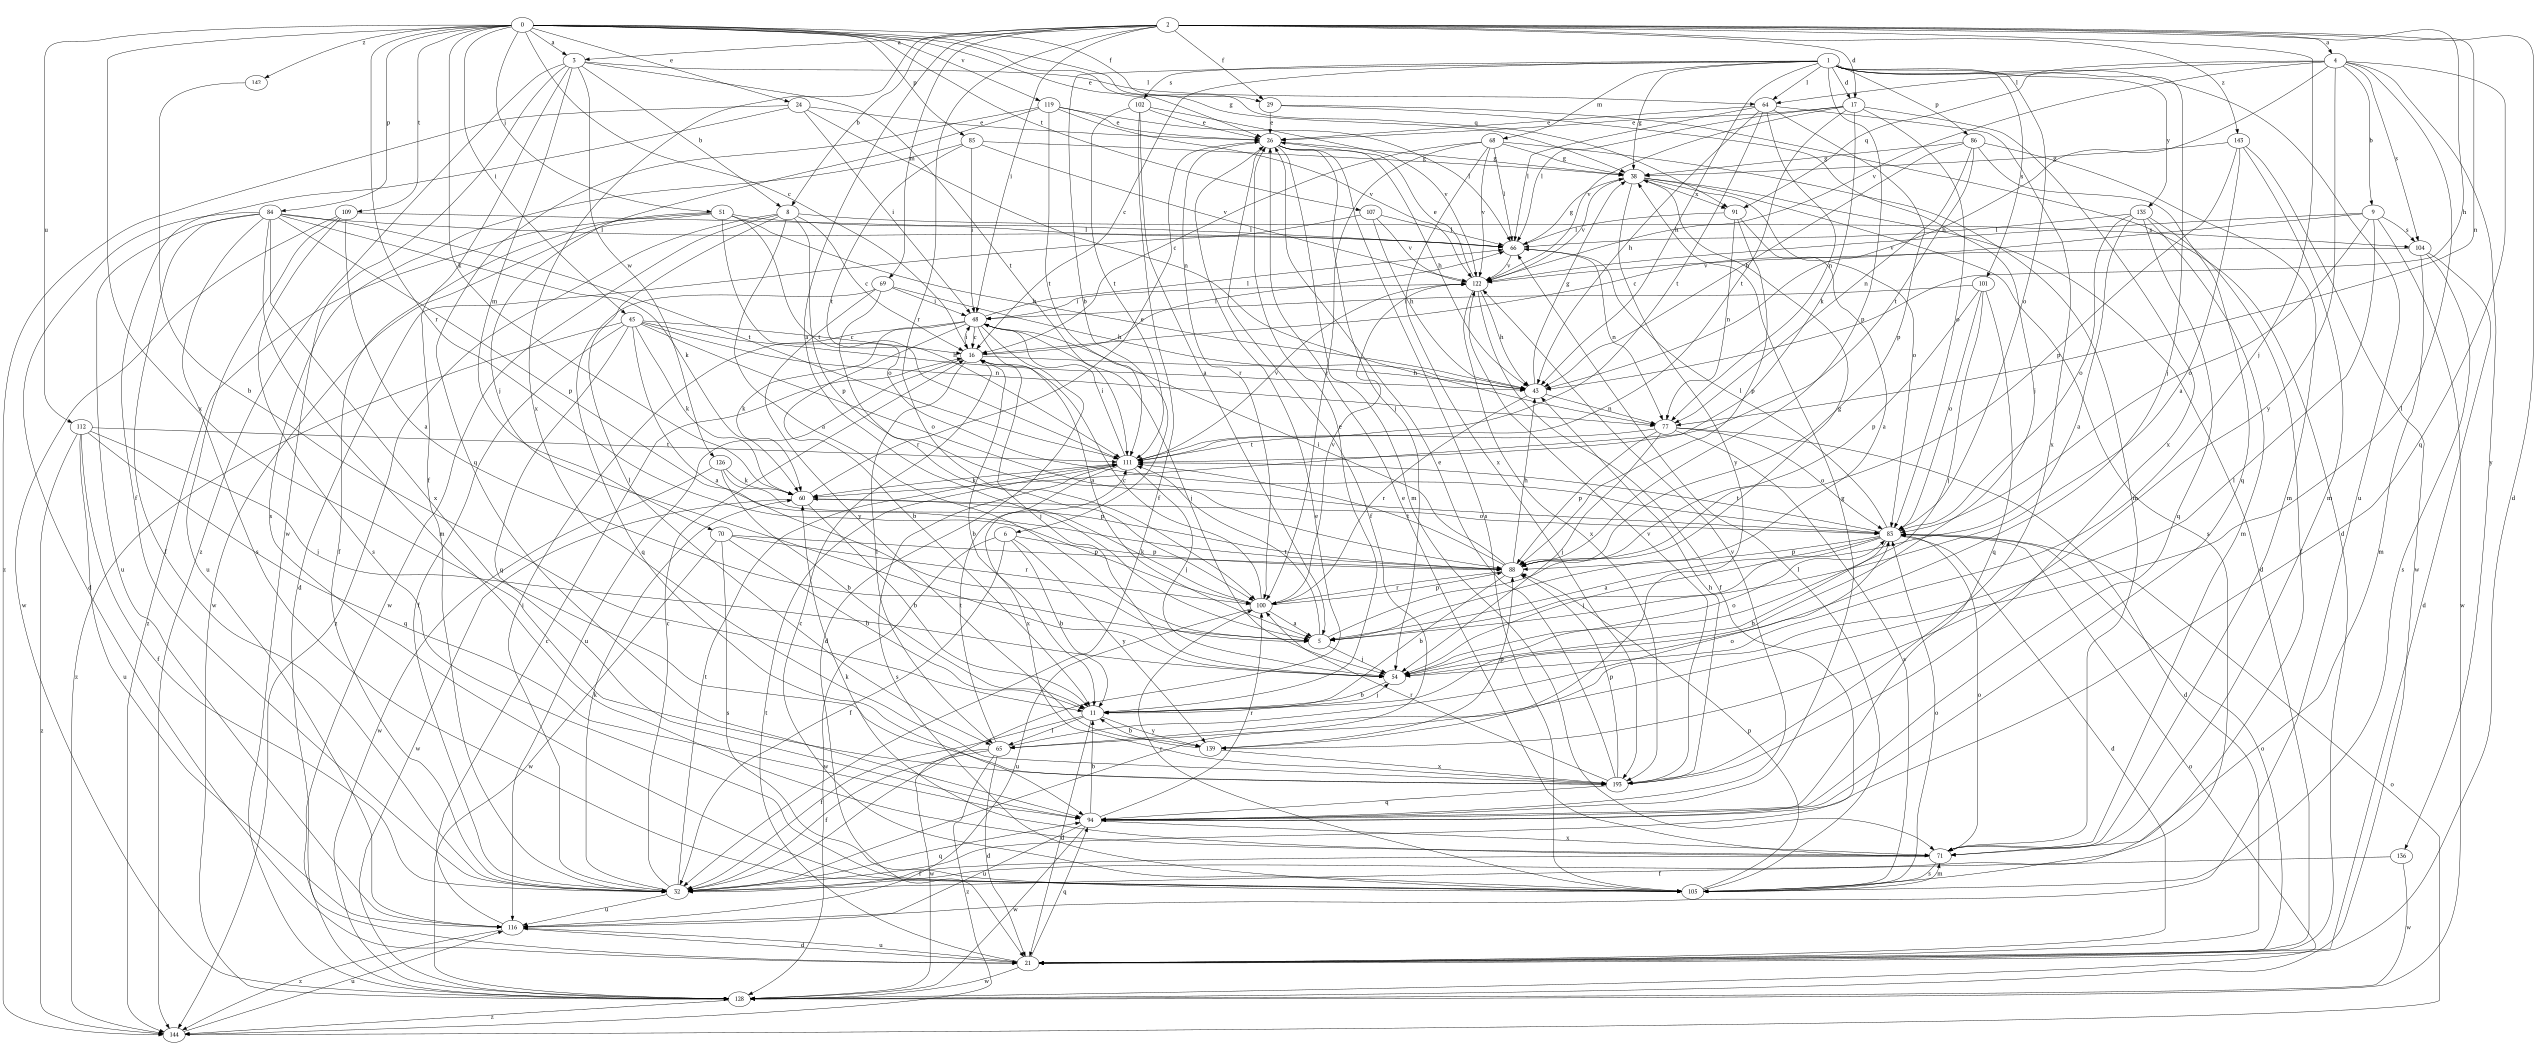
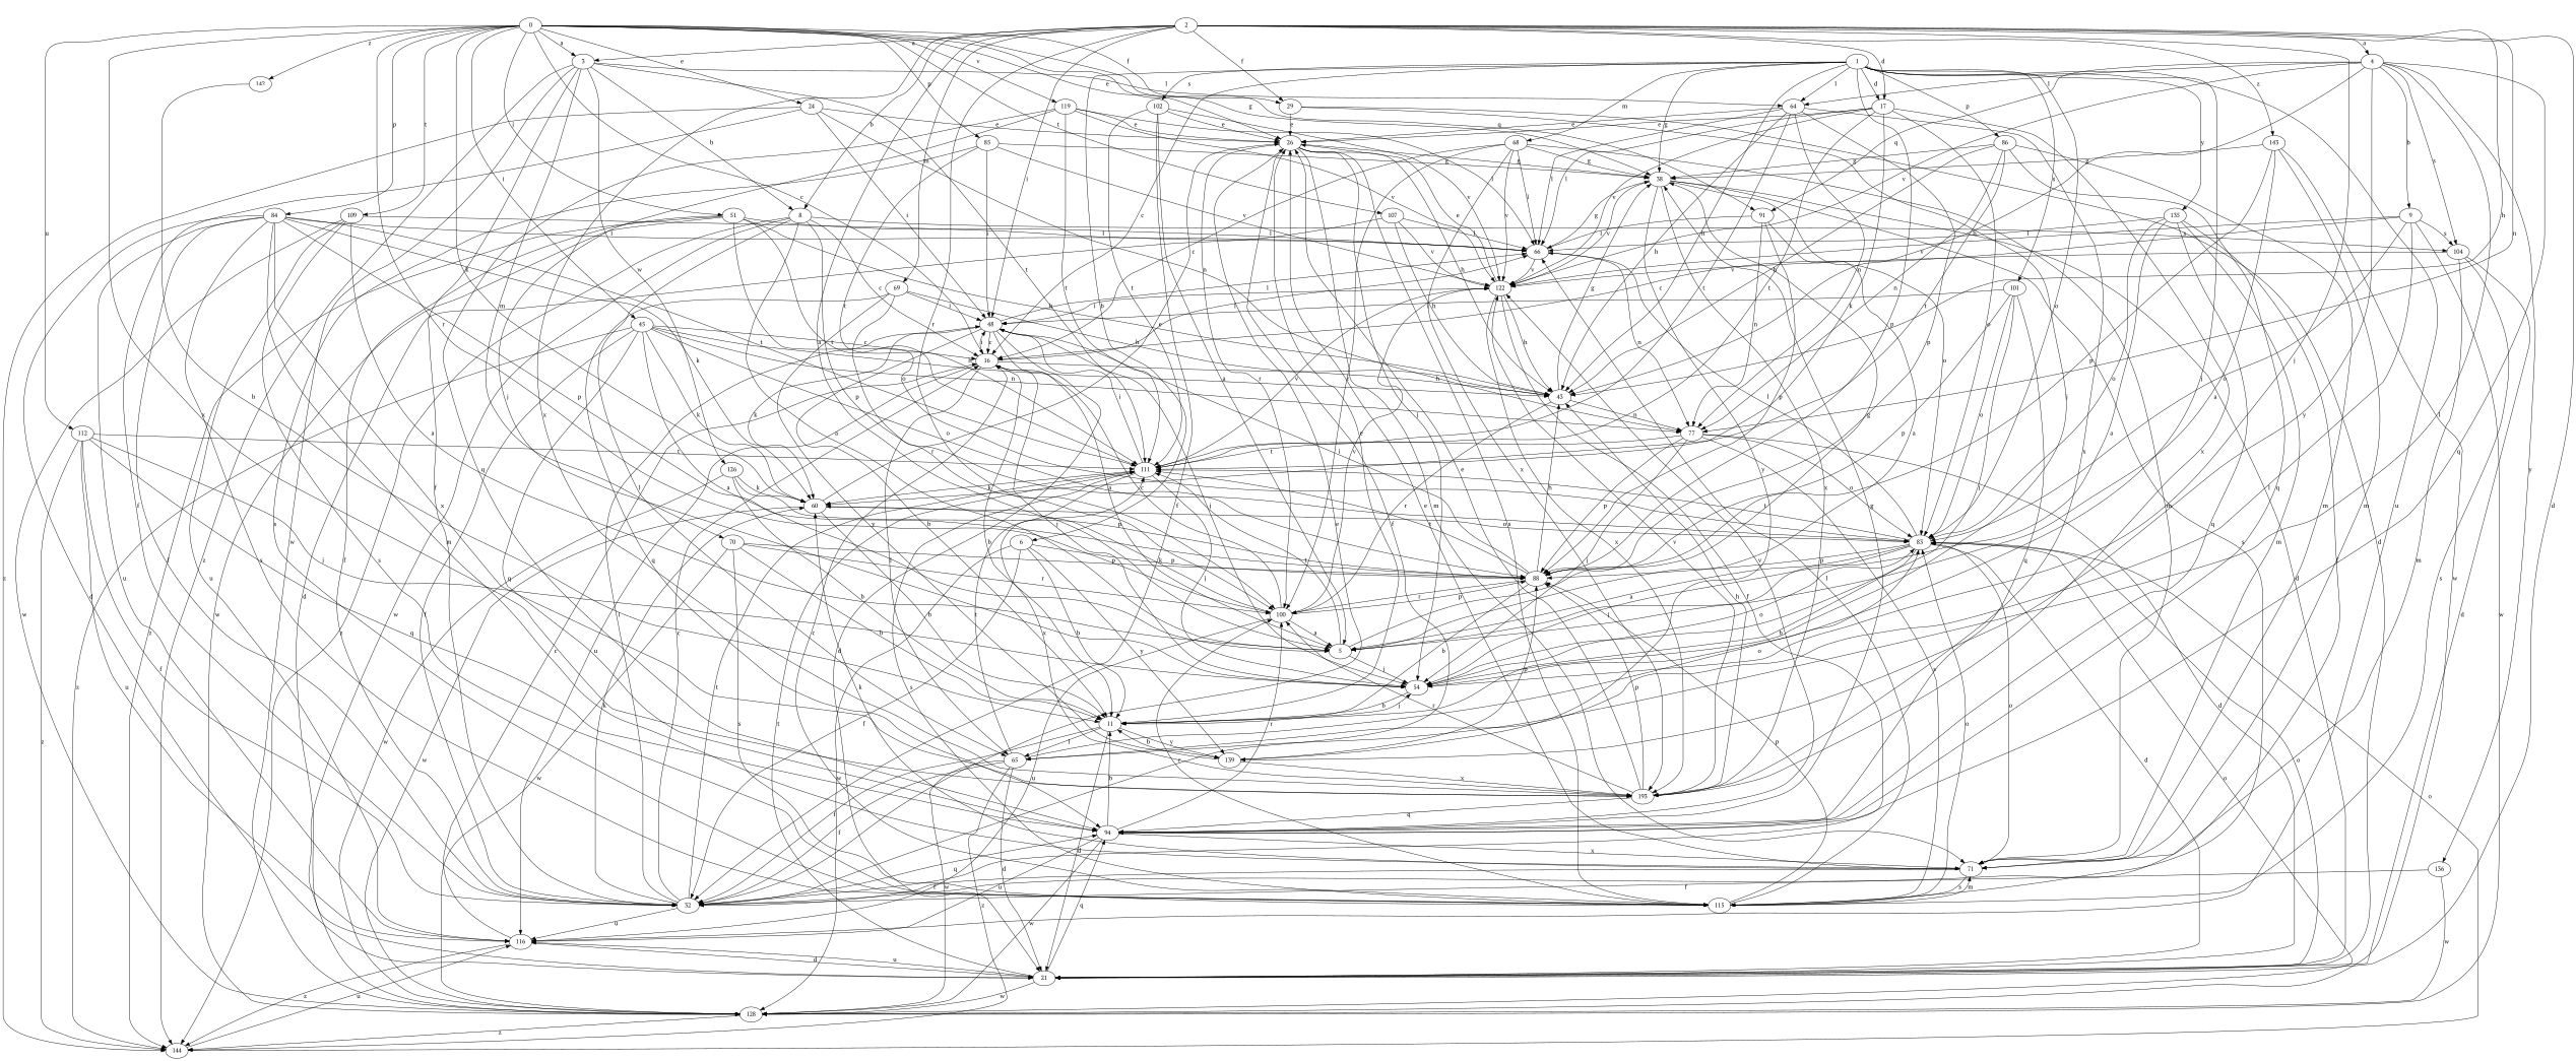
  strict digraph {
    fontname="PT Serif"
    node [fontname="PT Serif"]
    edge [fontname="PT Serif"]
    0
    3
    16
    24
    26
    29
    38
    45
    51
    60
    84
    85
    91
    100
    107
    109
    112
    119
    n19 [label=193]
    142
    64
    8
    32
    70
    111
    126
    128
    144
    43
    54
    116
    48
    65
    11
    66
    77
    71
-   105
+   105 [label=115]
    21
    83
    122
    139
    5
    94
    88
    1
    6
    17
    68
    86
    101
    102
    135
    2
    4
    69
    143
    9
    104
    136
    0 -> 3 [label=a]
    0 -> 16 [label=c]
    0 -> 24 [label=e]
    0 -> 26 [label=e]
    0 -> 29 [label=f]
    0 -> 38 [label=g]
    0 -> 45 [label=i]
    0 -> 51 [label=j]
    0 -> 60 [label=k]
    0 -> 84 [label=p]
    0 -> 85 [label=p]
    0 -> 91 [label=q]
    0 -> 100 [label=r]
    0 -> 107 [label=t]
    0 -> 109 [label=t]
    0 -> 112 [label=u]
    0 -> 119 [label=v]
    0 -> n19 [label=x]
    0 -> 142 [label=z]
    3 -> 64 [label=l]
    3 -> 8 [label=b]
    3 -> 32 [label=f]
    3 -> 70 [label=m]
    3 -> 111 [label=t]
    3 -> 126 [label=w]
    3 -> 128 [label=w]
    3 -> 144 [label=z]
    16 -> 43 [label=h]
    16 -> 54 [label=j]
    16 -> 116 [label=u]
    16 -> 48 [label=i]
    16 -> 65 [label=l]
    16 -> 11 [label=b]
    16 -> 66 [label=l]
    24 -> 26 [label=e]
    24 -> 32 [label=f]
    24 -> 144 [label=z]
    24 -> 48 [label=i]
    24 -> 77 [label=n]
    26 -> 38 [label=g]
    26 -> 100 [label=r]
    26 -> 32 [label=f]
    26 -> 43 [label=h]
    26 -> 54 [label=j]
    26 -> 71 [label=m]
    26 -> 105 [label=s]
    29 -> 26 [label=e]
    29 -> 54 [label=j]
    29 -> 21 [label=d]
-   38 -> 91 [label=x]
+   38 -> n19 [label=x]
    38 -> 105 [label=s]
    38 -> 21 [label=d]
    38 -> 83 [label=o]
    38 -> 122 [label=v]
    38 -> 139 [label=y]
    45 -> 16 [label=c]
    45 -> 60 [label=k]
    45 -> 32 [label=f]
    45 -> 144 [label=z]
    45 -> 43 [label=h]
    45 -> 77 [label=n]
    45 -> 83 [label=o]
    45 -> 5 [label=a]
    45 -> 94 [label=q]
    51 -> 32 [label=f]
    51 -> 111 [label=t]
    51 -> 128 [label=w]
    51 -> 144 [label=z]
    51 -> 43 [label=h]
    51 -> 66 [label=l]
    51 -> 83 [label=o]
    60 -> 26 [label=e]
    60 -> 128 [label=w]
    60 -> 11 [label=b]
    60 -> 83 [label=o]
    84 -> 60 [label=k]
    84 -> n19 [label=x]
    84 -> 32 [label=f]
    84 -> 111 [label=t]
    84 -> 116 [label=u]
    84 -> 66 [label=l]
    84 -> 71 [label=m]
    84 -> 105 [label=s]
    84 -> 21 [label=d]
    84 -> 88 [label=p]
    85 -> 38 [label=g]
    85 -> 111 [label=t]
    85 -> 48 [label=i]
    85 -> 105 [label=s]
    85 -> 122 [label=v]
    91 -> 66 [label=l]
    91 -> 77 [label=n]
    91 -> 5 [label=a]
    91 -> 88 [label=p]
    100 -> 16 [label=c]
    100 -> 60 [label=k]
    100 -> 116 [label=u]
    100 -> 122 [label=v]
    100 -> 5 [label=a]
    100 -> 88 [label=p]
    107 -> 43 [label=h]
    107 -> 66 [label=l]
    107 -> 21 [label=d]
    107 -> 122 [label=v]
    109 -> 128 [label=w]
    109 -> 116 [label=u]
    109 -> 66 [label=l]
    109 -> 105 [label=s]
    109 -> 5 [label=a]
    112 -> 32 [label=f]
    112 -> 111 [label=t]
    112 -> 144 [label=z]
    112 -> 54 [label=j]
    112 -> 116 [label=u]
    112 -> 94 [label=q]
    119 -> 26 [label=e]
    119 -> 111 [label=t]
    119 -> 54 [label=j]
    119 -> 66 [label=l]
    119 -> 122 [label=v]
    119 -> 94 [label=q]
    n19 -> 26 [label=e]
    n19 -> 100 [label=r]
    n19 -> 43 [label=h]
    n19 -> 122 [label=v]
    n19 -> 94 [label=q]
    n19 -> 88 [label=p]
    142 -> 11 [label=b]
    64 -> 26 [label=e]
    64 -> n19 [label=x]
    64 -> 111 [label=t]
    64 -> 43 [label=h]
    64 -> 66 [label=l]
    64 -> 77 [label=n]
    64 -> 88 [label=p]
    8 -> 16 [label=c]
    8 -> 128 [label=w]
    8 -> 144 [label=z]
    8 -> 65 [label=l]
    8 -> 5 [label=a]
    8 -> 88 [label=p]
    8 -> 104 [label=s]
    32 -> 16 [label=c]
    32 -> 26 [label=e]
    32 -> 60 [label=k]
    32 -> 111 [label=t]
    32 -> 116 [label=u]
-   48 -> 32 [label=i]
+   32 -> 48 [label=i]
    32 -> 94 [label=q]
    70 -> 100 [label=r]
    70 -> 128 [label=w]
    70 -> 11 [label=b]
    70 -> 105 [label=s]
    70 -> 88 [label=p]
    111 -> 60 [label=k]
    111 -> n19 [label=x]
    111 -> 54 [label=j]
    111 -> 48 [label=i]
    111 -> 105 [label=s]
    111 -> 122 [label=v]
    126 -> 60 [label=k]
    126 -> 128 [label=w]
    126 -> 11 [label=b]
    126 -> 88 [label=p]
    128 -> 144 [label=z]
    128 -> 83 [label=o]
    144 -> 116 [label=u]
    144 -> 83 [label=o]
    43 -> 38 [label=g]
    43 -> 100 [label=r]
    43 -> 77 [label=n]
    54 -> 11 [label=b]
    54 -> 83 [label=o]
    116 -> 16 [label=c]
    116 -> 144 [label=z]
    116 -> 21 [label=d]
    48 -> 16 [label=c]
    48 -> 60 [label=k]
    48 -> 54 [label=j]
    48 -> 11 [label=b]
    48 -> 66 [label=l]
    48 -> 21 [label=d]
    48 -> 5 [label=a]
    65 -> 32 [label=f]
    65 -> 111 [label=t]
    65 -> 128 [label=w]
    65 -> 144 [label=z]
    65 -> 21 [label=d]
    65 -> 83 [label=o]
    11 -> 26 [label=e]
    11 -> 32 [label=f]
    11 -> 54 [label=j]
    11 -> 65 [label=l]
    11 -> 21 [label=d]
    11 -> 139 [label=y]
    66 -> 38 [label=g]
    66 -> 77 [label=n]
    66 -> 122 [label=v]
    77 -> 111 [label=t]
    77 -> 54 [label=j]
    77 -> 105 [label=s]
    77 -> 21 [label=d]
    77 -> 83 [label=o]
    77 -> 88 [label=p]
    71 -> 26 [label=e]
    71 -> 60 [label=k]
    71 -> 32 [label=f]
    71 -> 105 [label=s]
    71 -> 83 [label=o]
    105 -> 16 [label=c]
    105 -> 100 [label=r]
    105 -> 66 [label=l]
    105 -> 71 [label=m]
    105 -> 83 [label=o]
    105 -> 88 [label=p]
    21 -> 111 [label=t]
    21 -> 128 [label=w]
    21 -> 116 [label=u]
    21 -> 83 [label=o]
    21 -> 94 [label=q]
    83 -> 111 [label=t]
    83 -> 54 [label=j]
    83 -> 11 [label=b]
    83 -> 66 [label=l]
    83 -> 21 [label=d]
    83 -> 5 [label=a]
    83 -> 88 [label=p]
    122 -> 26 [label=e]
    122 -> n19 [label=x]
    122 -> 32 [label=f]
    122 -> 43 [label=h]
    122 -> 48 [label=i]
    139 -> n19 [label=x]
    139 -> 11 [label=b]
    139 -> 88 [label=p]
    5 -> 38 [label=g]
    5 -> 111 [label=t]
    5 -> 54 [label=j]
    94 -> 38 [label=g]
    94 -> 100 [label=r]
    94 -> 128 [label=w]
    94 -> 116 [label=u]
    94 -> 11 [label=b]
    94 -> 71 [label=x]
    94 -> 122 [label=v]
    88 -> 100 [label=r]
    88 -> 111 [label=t]
    88 -> 43 [label=h]
    88 -> 48 [label=i]
    88 -> 11 [label=b]
    1 -> 16 [label=c]
    1 -> 38 [label=g]
    1 -> 64 [label=l]
    1 -> 43 [label=h]
    1 -> 54 [label=j]
    1 -> 116 [label=u]
    1 -> 83 [label=o]
    1 -> 88 [label=p]
    1 -> 6 [label=b]
    1 -> 17 [label=d]
    1 -> 68 [label=m]
    1 -> 86 [label=p]
    1 -> 101 [label=s]
    1 -> 102 [label=s]
    1 -> 135 [label=y]
    6 -> 32 [label=f]
    6 -> 128 [label=w]
    6 -> 11 [label=b]
    6 -> 139 [label=y]
    6 -> 88 [label=p]
    17 -> 26 [label=e]
    17 -> 60 [label=k]
    17 -> n19 [label=x]
    17 -> 111 [label=t]
    17 -> 66 [label=l]
    17 -> 83 [label=o]
    17 -> 122 [label=v]
    68 -> 16 [label=c]
    68 -> 38 [label=g]
    68 -> 100 [label=r]
    68 -> n19 [label=x]
    68 -> 66 [label=l]
    68 -> 71 [label=m]
    68 -> 122 [label=v]
    86 -> 38 [label=g]
    86 -> 111 [label=t]
    86 -> 43 [label=h]
    86 -> 77 [label=n]
    86 -> 71 [label=m]
    86 -> 94 [label=q]
    101 -> 54 [label=j]
    101 -> 48 [label=i]
    101 -> 83 [label=o]
    101 -> 94 [label=q]
    101 -> 88 [label=p]
    102 -> 26 [label=e]
    102 -> 32 [label=f]
    102 -> 111 [label=t]
    102 -> 122 [label=v]
    102 -> 5 [label=a]
    135 -> 32 [label=f]
    135 -> 66 [label=l]
    135 -> 71 [label=m]
    135 -> 83 [label=o]
    135 -> 5 [label=a]
    135 -> 94 [label=q]
    2 -> 3 [label=a]
    2 -> 29 [label=f]
    2 -> 100 [label=r]
    2 -> n19 [label=x]
    2 -> 8 [label=b]
    2 -> 43 [label=h]
    2 -> 54 [label=j]
    2 -> 48 [label=i]
    2 -> 77 [label=n]
    2 -> 21 [label=d]
    2 -> 5 [label=a]
    2 -> 17 [label=d]
    2 -> 4 [label=a]
    2 -> 69 [label=m]
    2 -> 143 [label=z]
    4 -> 91 [label=q]
    4 -> 64 [label=l]
    4 -> 43 [label=h]
    4 -> 65 [label=l]
    4 -> 122 [label=v]
    4 -> 139 [label=y]
    4 -> 94 [label=q]
    4 -> 9 [label=b]
    4 -> 104 [label=s]
    4 -> 136 [label=y]
    69 -> 100 [label=r]
    69 -> 43 [label=h]
    69 -> 48 [label=i]
    69 -> 139 [label=y]
    69 -> 94 [label=q]
    143 -> 38 [label=g]
    143 -> 128 [label=w]
    143 -> 71 [label=m]
    143 -> 5 [label=a]
    143 -> 88 [label=p]
    9 -> 16 [label=c]
    9 -> 128 [label=w]
    9 -> 65 [label=l]
    9 -> 83 [label=o]
    9 -> 122 [label=v]
    9 -> 104 [label=s]
    104 -> 71 [label=m]
    104 -> 105 [label=s]
    104 -> 21 [label=d]
    104 -> 122 [label=v]
    136 -> 32 [label=f]
    136 -> 128 [label=w]
  }
